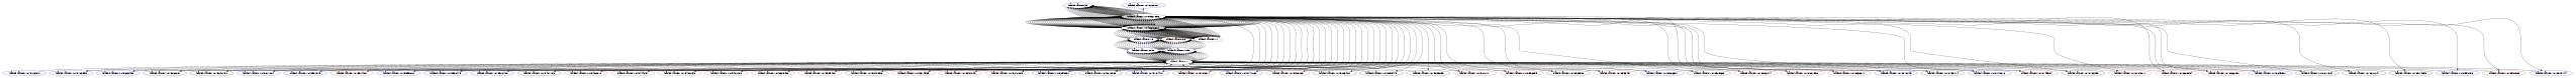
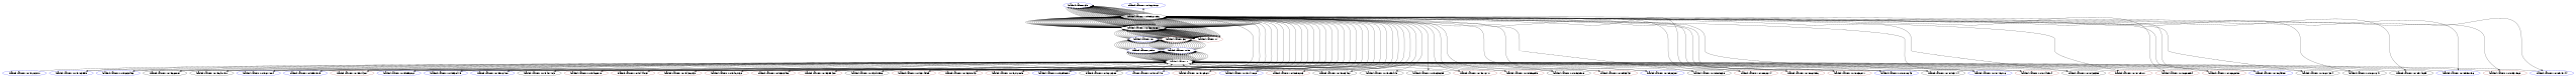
  digraph {
    node [color=brown]
    edge [dir=back]
    "loaded values- 35" [color=blue]
    "loaded values- -1090521896" [color=black]
    "loaded values- -1246676664" [color=black]
    "loaded values- 18" [color=blue]
    "loaded values- 17"
    "loaded values- 36"
    "loaded values- 2050" [color=blue]
    "loaded values- 1050" [color=blue]
    "loaded values- 1079703599" [color=blue]
    "loaded values- 0" [color=black]
    "loaded values- 1079683456" [color=blue]
    "loaded values- 1079660887" [color=black]
    "loaded values- 1079640790" [color=black]
    "loaded values- 1079617084" [color=blue]
    "loaded values- 1079597915" [color=blue]
    "loaded values- 1079574307"
    "loaded values- 1079555202" [color=blue]
    "loaded values- 1079530479" [color=blue]
    "loaded values- 1079512408" [color=blue]
    "loaded values- 1079487703" [color=black]
    "loaded values- 1079468810"
    "loaded values- 1079444837"
    "loaded values- 1079426133"
    "loaded values- 1079402132"
    "loaded values- 1079383456"
    "loaded values- 1079359428"
    "loaded values- 1079340596" [color=black]
    "loaded values- 1079314955"
    "loaded values- 1079297843"
    "loaded values- 1079272005"
    "loaded values- 1079255091" [color=blue]
    "loaded values- 1079212388" [color=black]
-   "loaded values- 1079184470" [color=blue]
+   "loaded values- 1079184470" [color=blue label="values values- 1079184470"]
    "loaded values- 1079169677"
    "loaded values- 1079141068" [color=blue]
    "loaded values- 1079126970" [color=blue]
    "loaded values- 1079098203"
    "loaded values- 1079083482" [color=black]
    "loaded values- 1079055475" [color=black]
    "loaded values- 1079039659" [color=black]
    "loaded values- 1079012711"
    "loaded values- 1078996895"
    "loaded values- 1078969908" [color=black]
    "loaded values- 1078953437"
    "loaded values- 1078926387" [color=blue]
    "loaded values- 1078905638" [color=black]
    "loaded values- 1078882274"
    "loaded values- 1078861996"
    "loaded values- 1078836871"
    "loaded values- 1078818243" [color=blue]
    "loaded values- 1078793774" [color=black]
    "loaded values- 1078775216" [color=blue]
    "loaded values- 1078749504"
    "loaded values- 1078732358" [color=black]
    "loaded values- 1078705011"
    "loaded values- 1078688854"
    "loaded values- 1078662050"
    "loaded values- 1078645981" [color=blue]
    "loaded values- 1078617384" [color=black]
    "loaded values- 1078601247" [color=black]
    "loaded values- 1078574695" [color=black]
    "loaded values- 1078558196" [color=blue]
    "loaded values- 1078531968"
    "loaded values- 1078515144" [color=blue]
    "loaded values- 1079229067" [color=blue]
    "loaded values- 35" -> "loaded values- -1090521896"
    "loaded values- 35" -> "loaded values- -1090521896"
    "loaded values- 35" -> "loaded values- -1090521896"
    "loaded values- 35" -> "loaded values- -1090521896"
    "loaded values- 35" -> "loaded values- -1090521896"
    "loaded values- 35" -> "loaded values- -1090521896"
    "loaded values- 35" -> "loaded values- -1090521896"
    "loaded values- 35" -> "loaded values- -1090521896"
    "loaded values- 35" -> "loaded values- -1090521896"
    "loaded values- 35" -> "loaded values- -1090521896"
    "loaded values- 35" -> "loaded values- -1090521896"
    "loaded values- 35" -> "loaded values- -1090521896"
    "loaded values- 35" -> "loaded values- -1090521896"
    "loaded values- 35" -> "loaded values- -1090521896"
    "loaded values- 35" -> "loaded values- -1090521896"
    "loaded values- 35" -> "loaded values- -1090521896"
    "loaded values- 35" -> "loaded values- -1090521896"
    "loaded values- 35" -> "loaded values- -1090521896"
    "loaded values- 35" -> "loaded values- -1090521896"
    "loaded values- 35" -> "loaded values- -1090521896"
    "loaded values- 35" -> "loaded values- -1090521896"
    "loaded values- 35" -> "loaded values- -1090521896"
    "loaded values- 35" -> "loaded values- -1090521896"
    "loaded values- 35" -> "loaded values- -1090521896"
    "loaded values- 35" -> "loaded values- -1090521896"
    "loaded values- 35" -> "loaded values- -1090521896"
    "loaded values- 35" -> "loaded values- -1090521896"
    "loaded values- -1090521896" -> "loaded values- -1246676664"
    "loaded values- -1090521896" -> "loaded values- -1246676664"
    "loaded values- -1090521896" -> "loaded values- -1246676664"
    "loaded values- -1090521896" -> "loaded values- -1246676664"
    "loaded values- -1090521896" -> "loaded values- -1246676664"
    "loaded values- -1090521896" -> "loaded values- -1246676664"
    "loaded values- -1090521896" -> "loaded values- -1246676664"
    "loaded values- -1090521896" -> "loaded values- -1246676664"
    "loaded values- -1090521896" -> "loaded values- -1246676664"
    "loaded values- -1090521896" -> "loaded values- -1246676664"
    "loaded values- -1090521896" -> "loaded values- -1246676664"
    "loaded values- -1090521896" -> "loaded values- -1246676664"
    "loaded values- -1090521896" -> "loaded values- -1246676664"
    "loaded values- -1090521896" -> "loaded values- -1246676664"
    "loaded values- -1090521896" -> "loaded values- -1246676664"
    "loaded values- -1090521896" -> "loaded values- -1246676664"
    "loaded values- -1090521896" -> "loaded values- -1246676664"
    "loaded values- -1090521896" -> "loaded values- -1246676664"
    "loaded values- -1090521896" -> "loaded values- -1246676664"
    "loaded values- -1090521896" -> "loaded values- -1246676664"
    "loaded values- -1090521896" -> "loaded values- -1246676664"
    "loaded values- -1090521896" -> "loaded values- -1246676664"
    "loaded values- -1090521896" -> "loaded values- -1246676664"
    "loaded values- -1090521896" -> "loaded values- -1246676664"
    "loaded values- -1090521896" -> "loaded values- -1246676664"
    "loaded values- -1090521896" -> "loaded values- -1246676664"
    "loaded values- -1090521896" -> "loaded values- -1246676664"
    "loaded values- -1090521896" -> "loaded values- -1246676664"
    "loaded values- -1090521896" -> "loaded values- -1246676664"
    "loaded values- -1090521896" -> "loaded values- -1246676664"
    "loaded values- -1090521896" -> "loaded values- -1246676664"
    "loaded values- -1090521896" -> "loaded values- -1246676664"
    "loaded values- -1090521896" -> "loaded values- -1246676664"
    "loaded values- -1090521896" -> "loaded values- -1246676664"
    "loaded values- -1090521896" -> "loaded values- -1246676664"
    "loaded values- -1090521896" -> "loaded values- -1246676664"
    "loaded values- -1090521896" -> "loaded values- -1246676664"
    "loaded values- -1090521896" -> "loaded values- -1246676664"
    "loaded values- -1090521896" -> "loaded values- -1246676664"
    "loaded values- -1090521896" -> "loaded values- -1246676664"
    "loaded values- -1090521896" -> "loaded values- -1246676664"
    "loaded values- -1090521896" -> "loaded values- -1246676664"
    "loaded values- -1090521896" -> "loaded values- -1246676664"
    "loaded values- -1090521896" -> "loaded values- -1246676664"
    "loaded values- -1090521896" -> "loaded values- -1246676664"
    "loaded values- -1090521896" -> "loaded values- -1246676664"
    "loaded values- -1090521896" -> "loaded values- -1246676664"
    "loaded values- -1090521896" -> "loaded values- -1246676664"
    "loaded values- -1090521896" -> "loaded values- -1246676664"
    "loaded values- -1090521896" -> "loaded values- -1246676664"
    "loaded values- -1090521896" -> "loaded values- -1246676664"
    "loaded values- -1090521896" -> "loaded values- -1246676664"
    "loaded values- -1090521896" -> "loaded values- -1246676664"
    "loaded values- -1090521896" -> "loaded values- -1246676664"
    "loaded values- -1090521896" -> "loaded values- -1246676664"
    "loaded values- -1090521896" -> "loaded values- -1246676664"
    "loaded values- -1090521896" -> "loaded values- -1246676664"
    "loaded values- -1090521896" -> "loaded values- -1246676664"
    "loaded values- -1090521896" -> "loaded values- -1246676664"
    "loaded values- -1090521896" -> "loaded values- -1246676664"
    "loaded values- -1090521896" -> "loaded values- -1246676664"
    "loaded values- -1090521896" -> "loaded values- -1246676664"
    "loaded values- -1090521896" -> "loaded values- -1246676664"
    "loaded values- -1090521896" -> "loaded values- -1246676664"
    "loaded values- -1090521896" -> "loaded values- -1246676664"
    "loaded values- -1090521896" -> "loaded values- -1246676664"
    "loaded values- -1090521896" -> "loaded values- -1246676664"
    "loaded values- -1090521896" -> "loaded values- -1246676664"
    "loaded values- -1090521896" -> "loaded values- -1246676664"
    "loaded values- -1090521896" -> "loaded values- -1246676664"
    "loaded values- -1090521896" -> "loaded values- -1246676664"
    "loaded values- -1090521896" -> "loaded values- -1246676664"
    "loaded values- -1090521896" -> "loaded values- -1246676664"
    "loaded values- -1090521896" -> "loaded values- -1246676664"
    "loaded values- -1090521896" -> "loaded values- -1246676664"
    "loaded values- -1090521896" -> "loaded values- -1246676664"
    "loaded values- -1090521896" -> "loaded values- -1246676664"
    "loaded values- -1090521896" -> "loaded values- -1246676664"
    "loaded values- -1090521896" -> "loaded values- -1246676664"
    "loaded values- -1090521896" -> "loaded values- -1246676664"
    "loaded values- -1090521896" -> "loaded values- -1246676664"
    "loaded values- -1090521896" -> "loaded values- -1246676664"
    "loaded values- -1090521896" -> "loaded values- -1246676664"
    "loaded values- -1090521896" -> "loaded values- -1246676664"
    "loaded values- -1090521896" -> "loaded values- -1246676664"
    "loaded values- -1090521896" -> "loaded values- -1246676664"
    "loaded values- -1090521896" -> "loaded values- -1246676664"
    "loaded values- -1090521896" -> "loaded values- -1246676664"
    "loaded values- -1090521896" -> "loaded values- -1246676664"
    "loaded values- -1090521896" -> "loaded values- -1246676664"
    "loaded values- -1090521896" -> "loaded values- -1246676664"
    "loaded values- -1090521896" -> "loaded values- -1246676664"
    "loaded values- -1090521896" -> "loaded values- -1246676664"
    "loaded values- -1090521896" -> "loaded values- -1246676664"
    "loaded values- -1090521896" -> "loaded values- -1246676664"
    "loaded values- -1090521896" -> "loaded values- -1246676664"
    "loaded values- -1090521896" -> "loaded values- -1246676664"
    "loaded values- -1090521896" -> "loaded values- -1246676664"
    "loaded values- -1090521896" -> "loaded values- -1246676664"
    "loaded values- -1090521896" -> "loaded values- -1246676664"
    "loaded values- -1090521896" -> "loaded values- -1246676664"
    "loaded values- -1090521896" -> "loaded values- -1246676664"
    "loaded values- -1090521896" -> "loaded values- -1246676664"
    "loaded values- -1090521896" -> "loaded values- -1246676664"
    "loaded values- -1090521896" -> "loaded values- -1246676664"
    "loaded values- -1090521896" -> "loaded values- -1246676664"
    "loaded values- -1090521896" -> "loaded values- -1246676664"
    "loaded values- -1090521896" -> "loaded values- -1246676664"
    "loaded values- -1090521896" -> "loaded values- -1246676664"
    "loaded values- -1090521896" -> "loaded values- -1246676664"
    "loaded values- -1090521896" -> "loaded values- -1246676664"
    "loaded values- -1246676664" -> "loaded values- 35"
    "loaded values- -1246676664" -> "loaded values- 35"
    "loaded values- -1246676664" -> "loaded values- 35"
    "loaded values- -1246676664" -> "loaded values- 35"
    "loaded values- -1246676664" -> "loaded values- 35"
    "loaded values- -1246676664" -> "loaded values- 35"
    "loaded values- -1246676664" -> "loaded values- 35"
    "loaded values- -1246676664" -> "loaded values- 35"
    "loaded values- -1246676664" -> "loaded values- 35"
    "loaded values- -1246676664" -> "loaded values- 35"
    "loaded values- -1246676664" -> "loaded values- 35"
    "loaded values- -1246676664" -> "loaded values- 35"
    "loaded values- -1246676664" -> "loaded values- 35"
    "loaded values- -1246676664" -> "loaded values- 35"
    "loaded values- -1246676664" -> "loaded values- 35"
    "loaded values- -1246676664" -> "loaded values- 35"
    "loaded values- -1246676664" -> "loaded values- 35"
    "loaded values- -1246676664" -> "loaded values- 35"
    "loaded values- -1246676664" -> "loaded values- 35"
    "loaded values- -1246676664" -> "loaded values- 35"
    "loaded values- -1246676664" -> "loaded values- 35"
    "loaded values- -1246676664" -> "loaded values- 35"
    "loaded values- -1246676664" -> "loaded values- 35"
    "loaded values- -1246676664" -> "loaded values- 35"
    "loaded values- -1246676664" -> "loaded values- 35"
    "loaded values- -1246676664" -> "loaded values- 35"
    "loaded values- -1246676664" -> "loaded values- 35"
    "loaded values- -1246676664" -> "loaded values- 35"
    "loaded values- -1246676664" -> "loaded values- 18"
    "loaded values- -1246676664" -> "loaded values- 18"
    "loaded values- -1246676664" -> "loaded values- 18"
    "loaded values- -1246676664" -> "loaded values- 18"
    "loaded values- -1246676664" -> "loaded values- 18"
    "loaded values- -1246676664" -> "loaded values- 18"
    "loaded values- -1246676664" -> "loaded values- 18"
    "loaded values- -1246676664" -> "loaded values- 18"
    "loaded values- -1246676664" -> "loaded values- 18"
    "loaded values- -1246676664" -> "loaded values- 18"
    "loaded values- -1246676664" -> "loaded values- 18"
    "loaded values- -1246676664" -> "loaded values- 18"
    "loaded values- -1246676664" -> "loaded values- 18"
    "loaded values- -1246676664" -> "loaded values- 18"
    "loaded values- -1246676664" -> "loaded values- 18"
    "loaded values- -1246676664" -> "loaded values- 18"
    "loaded values- -1246676664" -> "loaded values- 18"
    "loaded values- -1246676664" -> "loaded values- 18"
    "loaded values- -1246676664" -> "loaded values- 18"
    "loaded values- -1246676664" -> "loaded values- 18"
    "loaded values- -1246676664" -> "loaded values- 18"
    "loaded values- -1246676664" -> "loaded values- 18"
    "loaded values- -1246676664" -> "loaded values- 18"
    "loaded values- -1246676664" -> "loaded values- 18"
    "loaded values- -1246676664" -> "loaded values- 18"
    "loaded values- -1246676664" -> "loaded values- 18"
    "loaded values- -1246676664" -> "loaded values- 18"
    "loaded values- -1246676664" -> "loaded values- 18"
    "loaded values- -1246676664" -> "loaded values- 17"
    "loaded values- -1246676664" -> "loaded values- 17"
    "loaded values- -1246676664" -> "loaded values- 17"
    "loaded values- -1246676664" -> "loaded values- 17"
    "loaded values- -1246676664" -> "loaded values- 17"
    "loaded values- -1246676664" -> "loaded values- 17"
    "loaded values- -1246676664" -> "loaded values- 17"
    "loaded values- -1246676664" -> "loaded values- 17"
    "loaded values- -1246676664" -> "loaded values- 17"
    "loaded values- -1246676664" -> "loaded values- 17"
    "loaded values- -1246676664" -> "loaded values- 17"
    "loaded values- -1246676664" -> "loaded values- 17"
    "loaded values- -1246676664" -> "loaded values- 17"
    "loaded values- -1246676664" -> "loaded values- 17"
    "loaded values- -1246676664" -> "loaded values- 17"
    "loaded values- -1246676664" -> "loaded values- 17"
    "loaded values- -1246676664" -> "loaded values- 17"
    "loaded values- -1246676664" -> "loaded values- 17"
    "loaded values- -1246676664" -> "loaded values- 17"
    "loaded values- -1246676664" -> "loaded values- 17"
    "loaded values- -1246676664" -> "loaded values- 17"
    "loaded values- -1246676664" -> "loaded values- 17"
    "loaded values- -1246676664" -> "loaded values- 17"
    "loaded values- -1246676664" -> "loaded values- 17"
    "loaded values- -1246676664" -> "loaded values- 17"
    "loaded values- -1246676664" -> "loaded values- 17"
    "loaded values- -1246676664" -> "loaded values- 17"
    "loaded values- -1246676664" -> "loaded values- 17"
    "loaded values- -1246676664" -> "loaded values- 36"
    "loaded values- -1246676664" -> "loaded values- 36"
    "loaded values- -1246676664" -> "loaded values- 36"
    "loaded values- -1246676664" -> "loaded values- 36"
    "loaded values- -1246676664" -> "loaded values- 36"
    "loaded values- -1246676664" -> "loaded values- 36"
    "loaded values- -1246676664" -> "loaded values- 36"
    "loaded values- -1246676664" -> "loaded values- 36"
    "loaded values- -1246676664" -> "loaded values- 36"
    "loaded values- -1246676664" -> "loaded values- 36"
    "loaded values- -1246676664" -> "loaded values- 36"
    "loaded values- -1246676664" -> "loaded values- 36"
    "loaded values- -1246676664" -> "loaded values- 36"
    "loaded values- -1246676664" -> "loaded values- 36"
    "loaded values- -1246676664" -> "loaded values- 36"
    "loaded values- -1246676664" -> "loaded values- 36"
    "loaded values- -1246676664" -> "loaded values- 36"
    "loaded values- -1246676664" -> "loaded values- 36"
    "loaded values- -1246676664" -> "loaded values- 36"
    "loaded values- -1246676664" -> "loaded values- 36"
    "loaded values- -1246676664" -> "loaded values- 36"
    "loaded values- -1246676664" -> "loaded values- 36"
    "loaded values- -1246676664" -> "loaded values- 36"
    "loaded values- -1246676664" -> "loaded values- 36"
    "loaded values- -1246676664" -> "loaded values- 36"
    "loaded values- -1246676664" -> "loaded values- 36"
    "loaded values- -1246676664" -> "loaded values- 36"
    "loaded values- 18" -> "loaded values- 2050"
    "loaded values- 18" -> "loaded values- 2050"
    "loaded values- 18" -> "loaded values- 2050"
    "loaded values- 18" -> "loaded values- 2050"
    "loaded values- 18" -> "loaded values- 2050"
    "loaded values- 18" -> "loaded values- 2050"
    "loaded values- 18" -> "loaded values- 2050"
    "loaded values- 18" -> "loaded values- 2050"
    "loaded values- 18" -> "loaded values- 2050"
    "loaded values- 18" -> "loaded values- 2050"
    "loaded values- 18" -> "loaded values- 2050"
    "loaded values- 18" -> "loaded values- 2050"
    "loaded values- 18" -> "loaded values- 2050"
    "loaded values- 18" -> "loaded values- 2050"
    "loaded values- 18" -> "loaded values- 2050"
    "loaded values- 18" -> "loaded values- 2050"
    "loaded values- 18" -> "loaded values- 2050"
    "loaded values- 18" -> "loaded values- 2050"
    "loaded values- 18" -> "loaded values- 2050"
    "loaded values- 18" -> "loaded values- 2050"
    "loaded values- 18" -> "loaded values- 2050"
    "loaded values- 18" -> "loaded values- 2050"
    "loaded values- 18" -> "loaded values- 2050"
    "loaded values- 18" -> "loaded values- 2050"
    "loaded values- 18" -> "loaded values- 2050"
    "loaded values- 18" -> "loaded values- 2050"
    "loaded values- 18" -> "loaded values- 2050"
    "loaded values- 18" -> "loaded values- 2050"
    "loaded values- 17" -> "loaded values- -1090521896"
    "loaded values- 17" -> "loaded values- -1090521896"
    "loaded values- 17" -> "loaded values- -1090521896"
    "loaded values- 17" -> "loaded values- -1090521896"
    "loaded values- 17" -> "loaded values- -1090521896"
    "loaded values- 17" -> "loaded values- -1090521896"
    "loaded values- 17" -> "loaded values- -1090521896"
    "loaded values- 17" -> "loaded values- -1090521896"
    "loaded values- 17" -> "loaded values- -1090521896"
    "loaded values- 17" -> "loaded values- -1090521896"
    "loaded values- 17" -> "loaded values- -1090521896"
    "loaded values- 17" -> "loaded values- -1090521896"
    "loaded values- 17" -> "loaded values- -1090521896"
    "loaded values- 17" -> "loaded values- -1090521896"
    "loaded values- 17" -> "loaded values- -1090521896"
    "loaded values- 17" -> "loaded values- -1090521896"
    "loaded values- 17" -> "loaded values- -1090521896"
    "loaded values- 17" -> "loaded values- -1090521896"
    "loaded values- 17" -> "loaded values- -1090521896"
    "loaded values- 17" -> "loaded values- -1090521896"
    "loaded values- 17" -> "loaded values- -1090521896"
    "loaded values- 17" -> "loaded values- -1090521896"
    "loaded values- 17" -> "loaded values- -1090521896"
    "loaded values- 17" -> "loaded values- -1090521896"
    "loaded values- 17" -> "loaded values- -1090521896"
    "loaded values- 17" -> "loaded values- -1090521896"
    "loaded values- 17" -> "loaded values- -1090521896"
    "loaded values- 17" -> "loaded values- -1090521896"
    "loaded values- 36" -> "loaded values- 1050"
    "loaded values- 36" -> "loaded values- 1050"
    "loaded values- 36" -> "loaded values- 1050"
    "loaded values- 36" -> "loaded values- 1050"
    "loaded values- 36" -> "loaded values- 1050"
    "loaded values- 36" -> "loaded values- 1050"
    "loaded values- 36" -> "loaded values- 1050"
    "loaded values- 36" -> "loaded values- 1050"
    "loaded values- 36" -> "loaded values- 1050"
    "loaded values- 36" -> "loaded values- 1050"
    "loaded values- 36" -> "loaded values- 1050"
    "loaded values- 36" -> "loaded values- 1050"
    "loaded values- 36" -> "loaded values- 1050"
    "loaded values- 36" -> "loaded values- 1050"
    "loaded values- 36" -> "loaded values- 1050"
    "loaded values- 36" -> "loaded values- 1050"
    "loaded values- 36" -> "loaded values- 1050"
    "loaded values- 36" -> "loaded values- 1050"
    "loaded values- 36" -> "loaded values- 1050"
    "loaded values- 36" -> "loaded values- 1050"
    "loaded values- 36" -> "loaded values- 1050"
    "loaded values- 36" -> "loaded values- 1050"
    "loaded values- 36" -> "loaded values- 1050"
    "loaded values- 36" -> "loaded values- 1050"
    "loaded values- 36" -> "loaded values- 1050"
    "loaded values- 36" -> "loaded values- 1050"
    "loaded values- 36" -> "loaded values- 1050"
    "loaded values- 2050" -> "loaded values- 0"
    "loaded values- 2050" -> "loaded values- 0"
    "loaded values- 2050" -> "loaded values- 0"
    "loaded values- 2050" -> "loaded values- 0"
    "loaded values- 2050" -> "loaded values- 0"
    "loaded values- 2050" -> "loaded values- 0"
    "loaded values- 2050" -> "loaded values- 0"
    "loaded values- 2050" -> "loaded values- 0"
    "loaded values- 2050" -> "loaded values- 0"
    "loaded values- 2050" -> "loaded values- 0"
    "loaded values- 2050" -> "loaded values- 0"
    "loaded values- 2050" -> "loaded values- 0"
    "loaded values- 2050" -> "loaded values- 0"
    "loaded values- 2050" -> "loaded values- 0"
    "loaded values- 2050" -> "loaded values- 0"
    "loaded values- 2050" -> "loaded values- 0"
    "loaded values- 2050" -> "loaded values- 0"
    "loaded values- 2050" -> "loaded values- 0"
    "loaded values- 2050" -> "loaded values- 0"
    "loaded values- 2050" -> "loaded values- 0"
    "loaded values- 2050" -> "loaded values- 0"
    "loaded values- 2050" -> "loaded values- 0"
    "loaded values- 2050" -> "loaded values- 0"
    "loaded values- 2050" -> "loaded values- 0"
    "loaded values- 2050" -> "loaded values- 0"
    "loaded values- 2050" -> "loaded values- 0"
    "loaded values- 2050" -> "loaded values- 0"
    "loaded values- 2050" -> "loaded values- 0"
    "loaded values- 1050" -> "loaded values- 0"
    "loaded values- 1050" -> "loaded values- 0"
    "loaded values- 1050" -> "loaded values- 0"
    "loaded values- 1050" -> "loaded values- 0"
    "loaded values- 1050" -> "loaded values- 0"
    "loaded values- 1050" -> "loaded values- 0"
    "loaded values- 1050" -> "loaded values- 0"
    "loaded values- 1050" -> "loaded values- 0"
    "loaded values- 1050" -> "loaded values- 0"
    "loaded values- 1050" -> "loaded values- 0"
    "loaded values- 1050" -> "loaded values- 0"
    "loaded values- 1050" -> "loaded values- 0"
    "loaded values- 1050" -> "loaded values- 0"
    "loaded values- 1050" -> "loaded values- 0"
    "loaded values- 1050" -> "loaded values- 0"
    "loaded values- 1050" -> "loaded values- 0"
    "loaded values- 1050" -> "loaded values- 0"
    "loaded values- 1050" -> "loaded values- 0"
    "loaded values- 1050" -> "loaded values- 0"
    "loaded values- 1050" -> "loaded values- 0"
    "loaded values- 1050" -> "loaded values- 0"
    "loaded values- 1050" -> "loaded values- 0"
    "loaded values- 1050" -> "loaded values- 0"
    "loaded values- 1050" -> "loaded values- 0"
    "loaded values- 1050" -> "loaded values- 0"
    "loaded values- 1050" -> "loaded values- 0"
    "loaded values- 1050" -> "loaded values- 0"
    "loaded values- 1050" -> "loaded values- 0"
    "loaded values- 1079703599" -> "loaded values- -1090521896"
    "loaded values- 0" -> "loaded values- 1079703599"
    "loaded values- 0" -> "loaded values- 1079683456"
    "loaded values- 0" -> "loaded values- 1079660887"
    "loaded values- 0" -> "loaded values- 1079640790"
    "loaded values- 0" -> "loaded values- 1079617084"
    "loaded values- 0" -> "loaded values- 1079597915"
    "loaded values- 0" -> "loaded values- 1079574307"
    "loaded values- 0" -> "loaded values- 1079555202"
    "loaded values- 0" -> "loaded values- 1079530479"
    "loaded values- 0" -> "loaded values- 1079512408"
    "loaded values- 0" -> "loaded values- 1079487703"
    "loaded values- 0" -> "loaded values- 1079468810"
    "loaded values- 0" -> "loaded values- 1079444837"
    "loaded values- 0" -> "loaded values- 1079426133"
    "loaded values- 0" -> "loaded values- 1079402132"
    "loaded values- 0" -> "loaded values- 1079383456"
    "loaded values- 0" -> "loaded values- 1079359428"
    "loaded values- 0" -> "loaded values- 1079340596"
    "loaded values- 0" -> "loaded values- 1079314955"
    "loaded values- 0" -> "loaded values- 1079297843"
    "loaded values- 0" -> "loaded values- 1079272005"
    "loaded values- 0" -> "loaded values- 1079255091"
    "loaded values- 0" -> "loaded values- 1079212388"
    "loaded values- 0" -> "loaded values- 1079184470"
    "loaded values- 0" -> "loaded values- 1079169677"
    "loaded values- 0" -> "loaded values- 1079141068"
    "loaded values- 0" -> "loaded values- 1079126970"
    "loaded values- 0" -> "loaded values- 1079098203"
    "loaded values- 0" -> "loaded values- 1079083482"
    "loaded values- 0" -> "loaded values- 1079055475"
    "loaded values- 0" -> "loaded values- 1079039659"
    "loaded values- 0" -> "loaded values- 1079012711"
    "loaded values- 0" -> "loaded values- 1078996895"
    "loaded values- 0" -> "loaded values- 1078969908"
    "loaded values- 0" -> "loaded values- 1078953437"
    "loaded values- 0" -> "loaded values- 1078926387"
    "loaded values- 0" -> "loaded values- 1078905638"
    "loaded values- 0" -> "loaded values- 1078882274"
    "loaded values- 0" -> "loaded values- 1078861996"
    "loaded values- 0" -> "loaded values- 1078836871"
    "loaded values- 0" -> "loaded values- 1078818243"
    "loaded values- 0" -> "loaded values- 1078793774"
    "loaded values- 0" -> "loaded values- 1078775216"
    "loaded values- 0" -> "loaded values- 1078749504"
    "loaded values- 0" -> "loaded values- 1078732358"
    "loaded values- 0" -> "loaded values- 1078705011"
    "loaded values- 0" -> "loaded values- 1078688854"
    "loaded values- 0" -> "loaded values- 1078662050"
    "loaded values- 0" -> "loaded values- 1078645981"
    "loaded values- 0" -> "loaded values- 1078617384"
    "loaded values- 0" -> "loaded values- 1078601247"
    "loaded values- 0" -> "loaded values- 1078574695"
    "loaded values- 0" -> "loaded values- 1078558196"
    "loaded values- 0" -> "loaded values- 1078531968"
    "loaded values- 0" -> "loaded values- 1078515144"
    "loaded values- 1079683456" -> "loaded values- -1090521896"
    "loaded values- 1079660887" -> "loaded values- -1090521896"
    "loaded values- 1079640790" -> "loaded values- -1090521896"
    "loaded values- 1079617084" -> "loaded values- -1090521896"
    "loaded values- 1079597915" -> "loaded values- -1090521896"
    "loaded values- 1079574307" -> "loaded values- -1090521896"
    "loaded values- 1079555202" -> "loaded values- -1090521896"
    "loaded values- 1079530479" -> "loaded values- -1090521896"
    "loaded values- 1079512408" -> "loaded values- -1090521896"
    "loaded values- 1079487703" -> "loaded values- -1090521896"
    "loaded values- 1079468810" -> "loaded values- -1090521896"
    "loaded values- 1079444837" -> "loaded values- -1090521896"
    "loaded values- 1079426133" -> "loaded values- -1090521896"
    "loaded values- 1079402132" -> "loaded values- -1090521896"
    "loaded values- 1079383456" -> "loaded values- -1090521896"
    "loaded values- 1079359428" -> "loaded values- -1090521896"
    "loaded values- 1079340596" -> "loaded values- -1090521896"
    "loaded values- 1079314955" -> "loaded values- -1090521896"
    "loaded values- 1079297843" -> "loaded values- -1090521896"
    "loaded values- 1079272005" -> "loaded values- -1090521896"
    "loaded values- 1079255091" -> "loaded values- -1090521896"
    "loaded values- 1079212388" -> "loaded values- -1090521896"
    "loaded values- 1079184470" -> "loaded values- -1090521896"
    "loaded values- 1079169677" -> "loaded values- -1090521896"
    "loaded values- 1079141068" -> "loaded values- -1090521896"
    "loaded values- 1079098203" -> "loaded values- -1090521896"
    "loaded values- 1079083482" -> "loaded values- -1090521896"
    "loaded values- 1079055475" -> "loaded values- -1090521896"
    "loaded values- 1079039659" -> "loaded values- -1090521896"
    "loaded values- 1079012711" -> "loaded values- -1090521896"
    "loaded values- 1078996895" -> "loaded values- -1090521896"
    "loaded values- 1078969908" -> "loaded values- -1090521896"
    "loaded values- 1078953437" -> "loaded values- -1090521896"
    "loaded values- 1078926387" -> "loaded values- -1090521896"
    "loaded values- 1078905638" -> "loaded values- -1090521896"
    "loaded values- 1078882274" -> "loaded values- -1090521896"
    "loaded values- 1078861996" -> "loaded values- -1090521896"
    "loaded values- 1078836871" -> "loaded values- -1090521896"
    "loaded values- 1078818243" -> "loaded values- -1090521896"
    "loaded values- 1078793774" -> "loaded values- -1090521896"
    "loaded values- 1078775216" -> "loaded values- -1090521896"
    "loaded values- 1078749504" -> "loaded values- -1090521896"
    "loaded values- 1078732358" -> "loaded values- -1090521896"
    "loaded values- 1078705011" -> "loaded values- -1090521896"
    "loaded values- 1078688854" -> "loaded values- -1090521896"
    "loaded values- 1078662050" -> "loaded values- -1090521896"
    "loaded values- 1078645981" -> "loaded values- -1090521896"
    "loaded values- 1078617384" -> "loaded values- -1090521896"
    "loaded values- 1078601247" -> "loaded values- -1090521896"
    "loaded values- 1078574695" -> "loaded values- -1090521896"
    "loaded values- 1078558196" -> "loaded values- -1090521896"
    "loaded values- 1078531968" -> "loaded values- -1090521896"
    "loaded values- 1078515144" -> "loaded values- -1090521896"
    "loaded values- 1079229067" -> "loaded values- -1090521896"
  }
